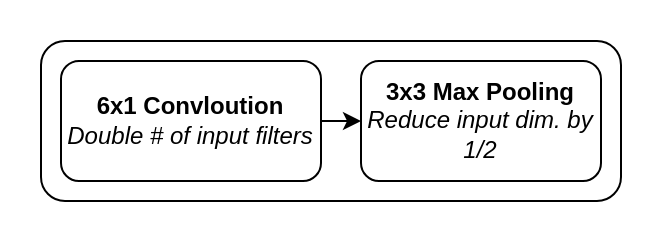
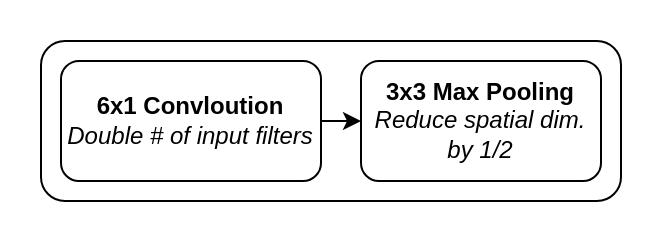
  <mxCell id="0" />
  <mxCell id="1" parent="0" />
  <mxCell id="2" style="edgeStyle=orthogonalEdgeStyle;rounded=0;orthogonalLoop=1;jettySize=auto;html=1;exitX=1;exitY=0.5;exitDx=0;exitDy=0;entryX=0;entryY=0.5;entryDx=0;entryDy=0;" edge="1" parent="1" source="3" target="4"><mxGeometry relative="1" as="geometry" /></mxCell>
  <mxCell id="3" value="&lt;b&gt;6x1 Convloution&lt;/b&gt;&lt;br&gt;&lt;i&gt;Double # of input filters&lt;/i&gt;" style="rounded=1;whiteSpace=wrap;html=1;" vertex="1" parent="1"><mxGeometry x="30" y="30" width="130" height="60" as="geometry" /></mxCell>
- <mxCell id="4" value="&lt;b&gt;3x3 Max Pooling&lt;br&gt;&lt;/b&gt;&lt;i&gt;Reduce input dim. by 1/2&lt;/i&gt;" style="rounded=1;whiteSpace=wrap;html=1;" vertex="1" parent="1"><mxGeometry x="180" y="30" width="120" height="60" as="geometry" /></mxCell>
+ <mxCell id="4" value="&lt;b&gt;3x3 Max Pooling&lt;br&gt;&lt;/b&gt;&lt;i&gt;Reduce spatial dim. by 1/2&lt;/i&gt;" style="rounded=1;whiteSpace=wrap;html=1;" vertex="1" parent="1"><mxGeometry x="180" y="30" width="120" height="60" as="geometry" /></mxCell>
  <mxCell id="5" value="" style="rounded=1;whiteSpace=wrap;html=1;fillColor=none;" vertex="1" parent="1"><mxGeometry x="20" y="20" width="290" height="80" as="geometry" /></mxCell>
